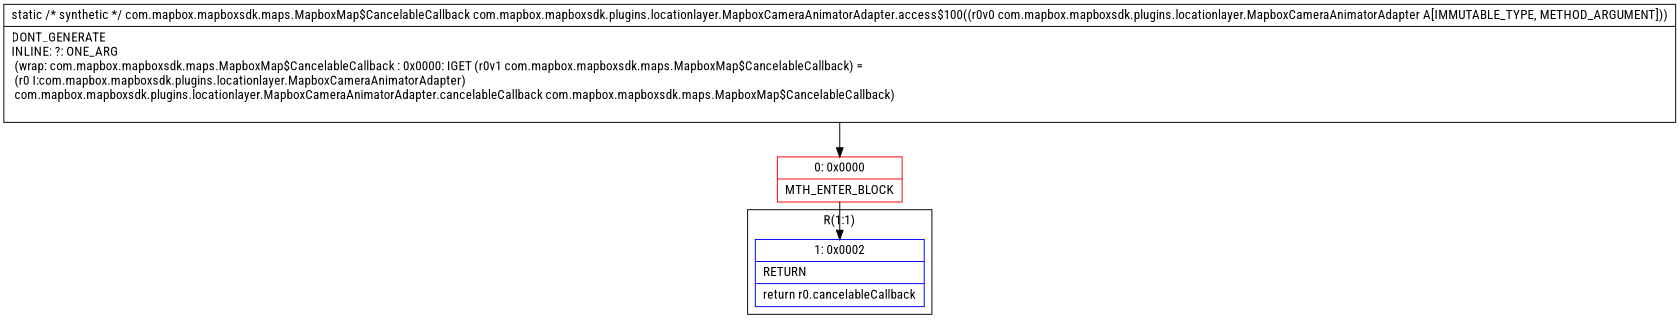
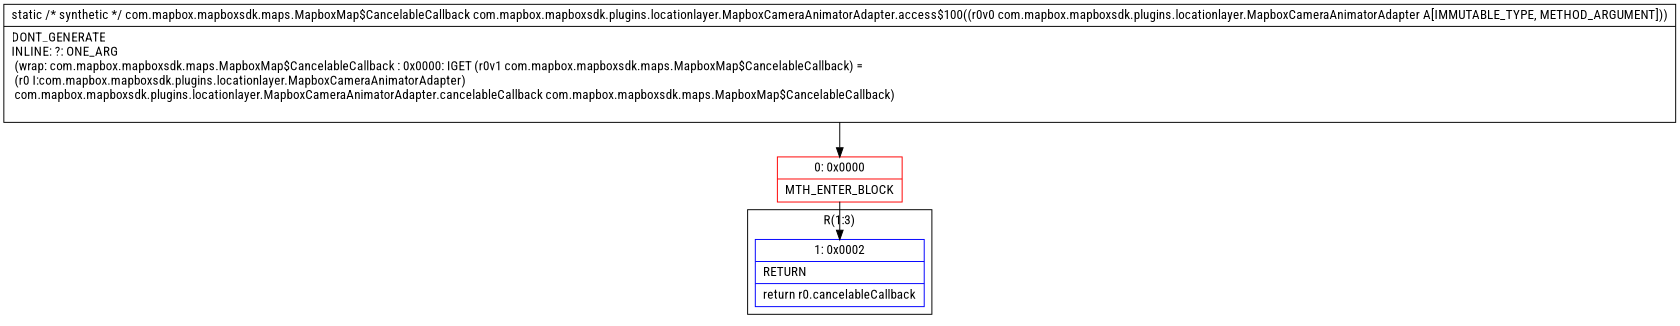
  digraph {
    fontname="Roboto Condensed"
    node [shape=record fontname="Roboto Condensed"]
    edge [fontname="Roboto Condensed"]
    n1 [color=blue label="{1\:\ 0x0002|RETURN\l|return r0.cancelableCallback\l}"]
    n2 [color=red label="{0\:\ 0x0000|MTH_ENTER_BLOCK\l}"]
    n3 [label="{static \/* synthetic *\/ com.mapbox.mapboxsdk.maps.MapboxMap$CancelableCallback com.mapbox.mapboxsdk.plugins.locationlayer.MapboxCameraAnimatorAdapter.access$100((r0v0 com.mapbox.mapboxsdk.plugins.locationlayer.MapboxCameraAnimatorAdapter A[IMMUTABLE_TYPE, METHOD_ARGUMENT]))  | DONT_GENERATE\lINLINE: ?: ONE_ARG  \l  (wrap: com.mapbox.mapboxsdk.maps.MapboxMap$CancelableCallback : 0x0000: IGET  (r0v1 com.mapbox.mapboxsdk.maps.MapboxMap$CancelableCallback) = \l  (r0 I:com.mapbox.mapboxsdk.plugins.locationlayer.MapboxCameraAnimatorAdapter)\l com.mapbox.mapboxsdk.plugins.locationlayer.MapboxCameraAnimatorAdapter.cancelableCallback com.mapbox.mapboxsdk.maps.MapboxMap$CancelableCallback)\l\l}"]
    subgraph cluster_1 {
-     label="R(1:1)"
+     label="R(1:3)"
      n1
    }
    n2 -> n1
    n3 -> n2
  }
